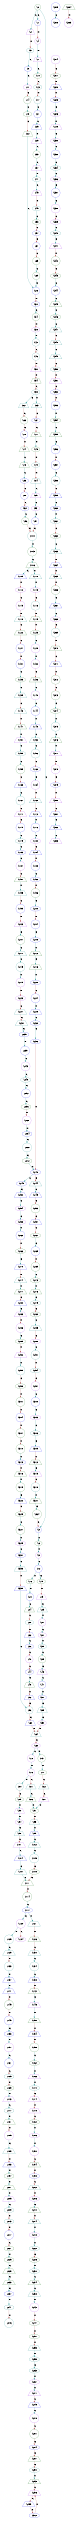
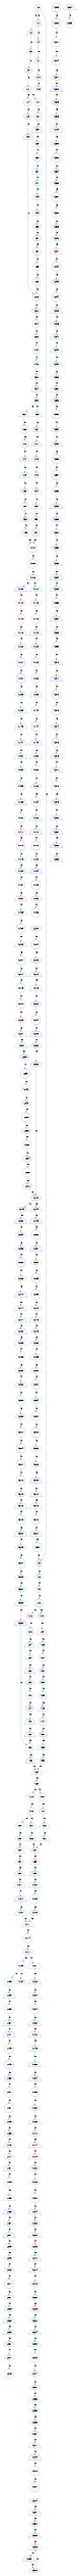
  strict digraph {
    node [color=darkgreen shape=trapezium]
    edge [color=teal]
    S0 [shape=circle]
    S1 [color=blue shape=circle]
    S2 [color=purple]
    S3 [color=blue shape=circle]
    S4 [color=purple shape=circle]
    S5 [color=teal shape=octagon]
    S6 [shape=octagon]
    S7 [color=purple]
    S8 [color=blue shape=octagon]
    S9 [color=purple shape=circle]
    S10 [shape=octagon]
    S11 [color=purple shape=octagon]
    S12 [color=blue shape=circle]
    S13 [color=teal shape=octagon]
    S14 [shape=circle]
    S15 [shape=octagon]
    S16 [shape=octagon]
    S17 [color=teal shape=circle]
    S18 [shape=octagon]
    S19 [color=purple]
    S20 [color=blue shape=circle]
    S21 [color=blue shape=circle]
    S22
    S23 [color=teal]
    S24
    S25 [color=blue]
    S26 [color=blue shape=circle]
    S27 [color=purple shape=circle]
    S28 [color=teal shape=octagon]
    S29 [color=purple]
    S30 [color=blue shape=octagon]
    S31 [color=purple shape=octagon]
    S32 [color=blue]
    S33 [shape=circle]
    S34 [shape=circle]
    S35 [color=teal shape=octagon]
    S36 [color=blue shape=octagon]
    S37 [color=purple]
    S38 [color=purple shape=octagon]
    S39 [shape=circle]
    S40 [color=purple shape=circle]
    S41 [color=teal shape=octagon]
    S42 [color=teal shape=circle]
    S43 [color=purple]
    S44 [color=blue shape=octagon]
    S45 [color=purple]
    S46 [color=teal shape=circle]
    S47 [color=blue shape=circle]
    S48
    S49 [color=teal shape=octagon]
    S50 [color=purple]
    S51 [color=blue shape=octagon]
    S52 [color=blue]
    S53 [shape=octagon]
    S54
    S55 [color=teal]
    S56 [color=teal shape=circle]
    S57 [color=blue shape=octagon]
    S58 [color=teal shape=octagon]
    S59 [color=purple shape=octagon]
    S60 [color=blue]
    S61 [color=blue shape=circle]
    S62 [color=teal]
    S63 [color=teal]
    S64 [color=teal]
    S65 [shape=circle]
    S66 [shape=circle]
    S67 [color=blue shape=octagon]
    S68 [color=purple shape=octagon]
    S69 [shape=circle]
    S70 [color=blue shape=circle]
    S71
    S72 [color=purple shape=circle]
    S73 [shape=circle]
    S74
    S75 [shape=octagon]
    S76 [color=purple shape=circle]
    S77 [shape=octagon]
    S78
    S79 [color=teal shape=octagon]
    S80 [color=teal shape=circle]
    S81 [color=teal]
    S82 [color=teal]
    S83 [color=blue shape=octagon]
    S84 [color=teal]
    S85 [shape=octagon]
    S86
    S87 [color=purple]
    S88 [color=blue shape=circle]
    S89 [color=purple]
    S90 [color=purple]
    S91 [shape=octagon]
    S92 [color=blue shape=octagon]
    S93 [color=purple shape=octagon]
    S94 [color=purple shape=octagon]
    S95 [color=teal]
    S96 [shape=circle]
    S97 [color=blue shape=circle]
    S98 [color=teal]
    S99 [color=blue]
    S100 [color=teal shape=circle]
    S101 [color=purple]
    S102 [color=teal]
    S103 [shape=circle]
    S104 [color=blue]
    S105 [color=teal shape=circle]
    S106
    S107 [color=teal]
    S108 [shape=octagon]
    S109 [color=blue]
    S110 [color=teal]
    S111
    S112 [color=purple shape=octagon]
    S113 [color=purple shape=octagon]
    S114 [shape=circle]
    S115 [color=purple shape=circle]
    S116 [color=teal shape=circle]
    S117 [color=blue shape=octagon]
    S118 [color=teal]
    S119
    S120 [color=purple shape=circle]
    S121 [color=teal]
    S122
    S123 [shape=octagon]
    S124 [color=purple shape=octagon]
    S125 [color=teal shape=circle]
    S126
    S127 [color=blue shape=circle]
    S128 [color=purple shape=circle]
    S129 [color=teal]
    S130 [color=teal]
    S131 [color=blue shape=circle]
    S132 [color=purple shape=circle]
    S133 [color=teal shape=circle]
    S134 [color=teal shape=circle]
    S135 [shape=octagon]
    S136
    S137 [color=blue]
    S138 [color=blue]
    S139 [color=teal]
    S140 [color=purple shape=circle]
    S141 [color=blue]
    S142
    S143 [color=teal]
    S144 [color=blue shape=circle]
    S145 [shape=circle]
    S146 [color=purple]
    S147
    S148 [color=blue]
    S149 [color=blue shape=circle]
    S150
    S151 [color=purple]
    S152 [color=teal]
    S153 [color=blue shape=octagon]
    S154 [color=blue]
    S155 [color=teal shape=octagon]
    S156 [color=teal shape=circle]
    S157 [color=purple shape=circle]
    S158 [shape=circle]
    S159 [shape=circle]
    S160 [color=blue shape=octagon]
    S161 [color=blue shape=circle]
    S162 [shape=octagon]
    S163 [color=blue]
    S164 [color=purple shape=circle]
    S165 [color=teal shape=octagon]
    S166 [color=purple]
    S167 [color=teal shape=circle]
    S168 [color=teal]
    S169 [shape=octagon]
    S170 [color=teal shape=octagon]
    S171 [color=purple]
    S172 [color=blue]
    S173 [color=purple]
    S174 [color=purple]
    S175 [color=blue shape=circle]
    S176 [color=blue shape=circle]
    S177 [color=teal shape=octagon]
    S178 [color=purple]
    S179 [color=teal shape=octagon]
    S180 [color=purple shape=octagon]
    S181
    S182 [shape=octagon]
    S183 [color=blue shape=octagon]
    S184 [color=blue]
    S185 [color=purple shape=circle]
    S186 [color=purple shape=octagon]
    S187 [color=purple shape=circle]
    S188 [color=blue shape=circle]
    S189 [color=teal]
    S190 [color=purple shape=circle]
    S191
    S192 [color=blue shape=octagon]
    S193 [color=blue]
    S194
    S195 [color=teal]
    S196 [shape=circle]
    S197 [shape=octagon]
    S198 [color=blue shape=octagon]
    S199 [color=blue shape=circle]
    S200 [color=blue shape=octagon]
    S201
    S202 [color=teal]
    S203 [color=purple]
    S204 [color=blue shape=circle]
    S205 [color=purple]
    S206 [color=purple shape=octagon]
    S207 [shape=circle]
    S208 [color=blue shape=octagon]
    S209 [color=teal shape=octagon]
    S210
    S211 [color=teal]
    S212
    S213 [color=teal shape=octagon]
    S214 [color=teal]
    S215 [color=teal shape=circle]
    S216
    S217 [color=blue shape=circle]
    S218 [color=purple shape=octagon]
    S219 [color=purple shape=circle]
    S220 [color=blue shape=octagon]
    S221 [shape=octagon]
    S222 [color=teal shape=octagon]
    S223 [color=purple shape=octagon]
    S224 [color=blue shape=circle]
    S225 [shape=octagon]
    S226 [shape=octagon]
    S227 [color=teal]
    S228 [color=blue]
    S229
    S230 [color=teal shape=octagon]
    S231 [color=teal]
    S232 [color=blue shape=octagon]
    S233
    S234
    S235 [color=blue shape=octagon]
    S236 [color=blue shape=octagon]
    S237 [color=blue shape=octagon]
    S238 [color=teal]
    S239 [color=blue shape=circle]
    S240 [color=blue shape=octagon]
    S241 [color=teal shape=octagon]
    S242 [color=purple shape=circle]
    S243 [color=purple shape=circle]
    S244 [color=teal]
    S245 [color=blue shape=octagon]
    S246 [color=teal shape=circle]
    S247 [shape=octagon]
    S248 [color=teal shape=octagon]
    S249 [color=blue]
    S250 [color=blue]
    S251 [shape=octagon]
    S252 [color=blue shape=circle]
    S253 [shape=circle]
    S254 [color=purple shape=octagon]
    S255 [color=teal]
    S256 [shape=octagon]
    S257 [color=blue]
    S258 [color=purple shape=octagon]
    S259 [color=teal shape=octagon]
    S260 [color=purple shape=circle]
    S261 [shape=octagon]
    S262 [color=blue shape=circle]
    S263 [color=teal shape=octagon]
    S264 [color=blue shape=octagon]
    S265 [color=blue shape=circle]
    S266 [shape=octagon]
    S267 [color=purple shape=octagon]
    S268 [color=teal shape=circle]
    S269 [shape=circle]
    S270 [color=blue]
    S271 [color=purple]
    S272 [shape=octagon]
    S273 [shape=octagon]
    S274 [color=teal]
    S275 [color=blue]
    S276
    S277
    S278 [color=purple shape=circle]
    S279 [color=teal shape=octagon]
    S280 [color=blue]
    S281 [shape=circle]
    S282 [shape=octagon]
    S283 [color=purple]
    S284 [color=blue shape=octagon]
    S285 [color=teal]
    S286 [color=purple shape=circle]
    S287
    S288 [color=purple shape=octagon]
    S289 [shape=octagon]
    S290 [color=teal shape=octagon]
    S291 [color=teal shape=circle]
    S292 [color=purple]
    S293
    S294 [color=teal shape=octagon]
    S295 [color=teal shape=circle]
    S296 [color=purple]
    S297 [color=purple shape=circle]
    S298 [shape=octagon]
    S299 [color=blue]
    S300 [color=blue shape=circle]
    S301 [shape=circle]
    S302 [color=blue shape=octagon]
    S303 [color=purple shape=octagon]
    S304 [color=blue shape=circle]
    S306 [color=teal shape=octagon]
    S307 [shape=circle]
    S305 [color=blue shape=circle]
    S308 [color=blue shape=circle]
    S309 [color=blue]
    S310 [shape=circle]
+   S311 [color=teal shape=circle]
    S312
    S313 [color=blue shape=octagon]
    S314 [color=purple shape=circle]
    S315 [color=purple]
    S316
    S317 [shape=octagon]
    S318 [color=teal shape=circle]
    S319 [shape=circle]
    S320 [color=blue]
    S321
    S322 [color=blue]
    S323 [color=blue shape=octagon]
    S324 [shape=circle]
    S325 [shape=octagon]
    S326 [color=purple shape=octagon]
    S327 [shape=circle]
    n329 [color=purple label=S728]
    S329 [color=purple shape=octagon]
    S330 [color=purple shape=octagon]
    S331 [color=blue shape=octagon]
    S332 [color=blue shape=circle]
    S333 [color=teal]
    S334 [color=teal shape=octagon]
    S335 [color=blue]
    S336 [color=purple shape=octagon]
    S337 [color=blue shape=circle]
    S338 [color=purple shape=circle]
    S339 [color=purple shape=octagon]
    S340 [color=teal shape=octagon]
    S341 [color=purple]
    S342 [shape=circle]
    S343 [shape=octagon]
    S344 [color=blue shape=circle]
    S345
    S346 [shape=octagon]
    S347 [color=teal]
    S348 [color=teal]
    S349 [color=teal]
    S350 [color=teal shape=octagon]
    S351 [color=purple]
    S352 [color=blue shape=octagon]
    S353 [color=blue shape=circle]
    S354 [shape=octagon]
    S355
    S356 [color=blue shape=circle]
    S357 [color=blue shape=circle]
    S358 [color=teal shape=circle]
    S359 [color=blue]
    S360 [color=blue shape=octagon]
    S361 [color=teal shape=octagon]
    S362 [shape=octagon]
    S363 [color=teal]
    S364 [color=blue]
    S365 [color=teal]
    S366 [shape=circle]
    S367 [color=blue]
    S368 [color=purple shape=octagon]
    S369 [color=teal shape=circle]
    S370
    S371 [color=blue]
    S372 [shape=circle]
    S373 [shape=circle]
    S374 [shape=octagon]
    S375 [color=teal shape=circle]
    S376
    S377 [color=purple]
    S378 [color=purple shape=circle]
    S379 [color=blue shape=octagon]
    S380 [color=purple]
    S381 [color=blue]
    S382 [color=blue]
    S383 [color=purple]
    S385 [color=purple shape=circle]
    S384
    S0 -> S1 [label=C]
    S0 -> S2 [label=C]
    S0 -> S3 [label=C]
    S1 -> S4 [color=brown label=A]
    S2 -> S5 [color=brown label=T]
    S3 -> S6 [label=T]
    S4 -> S7 [label=A]
    S5 -> S8 [label=C]
    S6 -> S9 [label=A]
    S7 -> S10 [label=C]
    S8 -> S11 [label=G]
    S9 -> S12 [label=C]
    S10 -> S13 [color=brown label=G]
    S11 -> S14 [color=brown label=G]
    S12 -> S15 [label=G]
    S12 -> S16 [label=A]
-   S13 -> S17 [color=brown label=A]
+   S11 -> S17 [color=brown label=A]
    S14 -> S18 [label=C]
    S15 -> S19 [color=brown label=A]
    S16 -> S20 [label=A]
    S17 -> S21 [label=C]
    S18 -> S22 [color=brown label=C]
    S19 -> S23 [label=G]
    S20 -> S24 [label=C]
    S21 -> S25 [label=C]
    S22 -> S26 [label=G]
    S23 -> S27 [label=A]
    S24 -> S28 [color=brown label=C]
    S25 -> S29 [label=T]
    S26 -> S30 [color=brown label=A]
    S27 -> S31 [label=C]
    S28 -> S32 [color=brown label=A]
    S29 -> S33 [label=G]
    S30 -> S34 [label=C]
    S31 -> S35 [label=A]
    S32 -> S36 [label=C]
    S33 -> S37 [label=C]
    S34 -> S38 [color=brown label=A]
    S35 -> S39 [label=C]
    S36 -> S40 [color=brown label=C]
    S37 -> S41 [label=T]
    S38 -> S42 [label=T]
    S39 -> S43 [label=G]
    S40 -> S44 [color=brown label=C]
    S41 -> S45 [label=C]
    S42 -> S46 [color=brown label=C]
    S43 -> S47 [label=C]
    S44 -> S48 [label=G]
    S45 -> S49 [color=brown label=T]
    S46 -> S50 [color=brown label=A]
    S47 -> S51 [label=A]
    S48 -> S52 [color=brown label=A]
    S49 -> S53 [label=C]
    S50 -> S54 [color=brown label=T]
    S51 -> S55 [label=G]
    S52 -> S56 [color=brown label=G]
    S53 -> S57 [color=brown label=C]
    S54 -> S58 [color=brown label=C]
    S55 -> S59 [label=G]
    S56 -> S60 [color=brown label=G]
    S57 -> S61 [color=brown label=G]
    S58 -> S62 [label=G]
    S58 -> S63 [label=A]
    S59 -> S64 [color=brown label=T]
    S60 -> S64 [color=brown label=T]
    S61 -> S65 [color=brown label=C]
    S62 -> S66 [color=brown label=C]
    S63 -> S67 [color=brown label=C]
    S64 -> S68 [color=brown label=G]
    S65 -> S69 [label=C]
    S66 -> S70 [color=brown label=G]
    S67 -> S71 [color=brown label=G]
    S68 -> S72 [label=C]
    S68 -> S73 [label=T]
    S69 -> S26 [label=G]
    S70 -> S74 [color=brown label=T]
    S71 -> S75 [label=T]
    S72 -> S76 [label=A]
    S73 -> S77 [label=A]
    S74 -> S78 [label=C]
    S75 -> S79 [color=brown label=T]
    S76 -> S80 [label=T]
    S76 -> S81 [color=brown label=C]
    S77 -> S82 [color=brown label=C]
    S78 -> S83 [label=C]
    S79 -> S84 [color=brown label=A]
    S80 -> S85 [color=brown label=C]
    S81 -> S86 [label=C]
    S82 -> S87 [color=brown label=C]
    S83 -> S88 [color=brown label=G]
    S84 -> S89 [label=G]
    S85 -> S90 [label=T]
    S86 -> S91 [label=T]
    S87 -> S91 [label=T]
    S88 -> S92 [color=brown label=C]
    S89 -> S93 [label=C]
    S90 -> S94 [label=T]
    S91 -> S95 [color=brown label=T]
    S92 -> S96 [label=C]
    S93 -> S97 [label=C]
    S94 -> S98 [label=G]
    S95 -> S99 [label=T]
    S96 -> S100 [color=brown label=G]
    S97 -> S100 [color=brown label=G]
    S98 -> S101 [color=brown label=C]
    S99 -> S102 [label=C]
    S100 -> S103 [label=A]
    S101 -> S104 [label=C]
    S102 -> S105 [label=C]
    S103 -> S106 [label=C]
    S104 -> S107 [label=G]
    S105 -> S108 [color=brown label=G]
    S106 -> S109 [label=C]
    S106 -> S110 [label=A]
    S107 -> S111 [label=G]
    S108 -> S111 [color=brown label=G]
    S109 -> S112 [color=brown label=T]
    S110 -> S113 [label=A]
    S111 -> S114 [color=brown label=A]
    S112 -> S115 [color=brown label=C]
    S113 -> S116 [color=brown label=G]
    S114 -> S117 [label=C]
    S115 -> S118 [color=brown label=T]
    S116 -> S119 [color=brown label=T]
    S117 -> S120 [label=G]
    S117 -> S121 [label=A]
    S118 -> S122 [color=brown label=C]
    S119 -> S123 [color=brown label=A]
    S120 -> S124 [color=brown label=C]
    S120 -> S125 [label=T]
    S121 -> S126 [color=brown label=A]
    S122 -> S127 [color=brown label=G]
    S123 -> S128 [label=G]
    S125 -> S129 [label=C]
    S126 -> S130 [color=brown label=C]
    S127 -> S131 [color=brown label=T]
    S128 -> S132 [label=T]
    S129 -> S133 [color=brown label=T]
    S130 -> S134 [label=C]
    S131 -> S135 [label=C]
    S132 -> S136 [color=brown label=G]
    S133 -> S137 [label=T]
    S134 -> S138 [label=C]
    S135 -> S139 [label=C]
    S136 -> S140 [label=C]
    S137 -> S141 [label=T]
    S138 -> S142 [color=brown label=A]
    S139 -> S143 [color=brown label=C]
    S140 -> S144 [label=C]
    S141 -> S145 [color=brown label=T]
    S142 -> S146 [label=G]
    S143 -> S147 [color=brown label=T]
    S144 -> S148 [label=T]
    S145 -> S149 [color=brown label=T]
    S146 -> S150 [label=A]
    S147 -> S151 [label=A]
    S148 -> S152 [label=C]
    S149 -> S153 [label=G]
    S150 -> S154 [color=brown label=A]
    S151 -> S155 [label=C]
    S152 -> S156 [label=C]
    S153 -> S157 [label=T]
    S154 -> S158 [color=brown label=T]
    S155 -> S159 [label=G]
    S156 -> S160 [color=brown label=G]
    S157 -> S161 [label=C]
    S158 -> S162 [label=C]
    S159 -> S163 [color=brown label=C]
    S160 -> S164 [label=G]
    S161 -> S165 [color=brown label=C]
    S162 -> S166 [label=T]
    S163 -> S167 [label=C]
    S164 -> S168 [color=brown label=A]
    S165 -> S169 [color=brown label=T]
    S166 -> S170 [label=A]
    S167 -> S171 [color=brown label=G]
    S168 -> S172 [color=brown label=G]
    S169 -> S173 [label=A]
    S170 -> S174 [color=brown label=G]
    S171 -> S175 [color=brown label=G]
    S172 -> S176 [label=A]
    S173 -> S177 [label=C]
    S174 -> S178 [color=brown label=A]
    S175 -> S179 [label=C]
    S176 -> S180 [label=C]
    S177 -> S181 [label=T]
    S178 -> S182 [color=brown label=C]
    S179 -> S183 [label=C]
    S180 -> S184 [color=brown label=G]
    S181 -> S185 [color=brown label=A]
    S182 -> S186 [label=T]
    S183 -> S187 [label=C]
    S184 -> S188 [color=brown label=A]
    S185 -> S189 [label=G]
    S186 -> S190 [label=A]
    S187 -> S191 [color=brown label=C]
    S188 -> S192 [label=C]
    S189 -> S193 [color=brown label=A]
    S190 -> S194 [color=brown label=C]
    S191 -> S195 [label=T]
    S192 -> S196 [color=brown label=T]
    S193 -> S197 [label=A]
    S194 -> S198 [color=brown label=T]
    S195 -> S199 [color=brown label=C]
-   S196 -> S200 [label=G]
    S197 -> S201 [label=T]
    S198 -> S202 [color=brown label=C]
    S199 -> S203 [color=brown label=T]
    S200 -> S204 [color=brown label=T]
    S201 -> S205 [label=T]
    S202 -> S206 [color=brown label=A]
    S203 -> S207 [label=G]
    S204 -> S208 [label=G]
    S205 -> S209 [label=G]
    S206 -> S210 [label=G]
    S207 -> S211 [label=C]
    S208 -> S212 [label=A]
    S209 -> S213 [color=brown label=T]
    S210 -> S214 [color=brown label=T]
    S211 -> S215 [label=C]
    S212 -> S216 [label=G]
    S213 -> S217 [color=brown label=T]
    S214 -> S218 [label=T]
    S215 -> S219 [label=A]
    S216 -> S220 [label=A]
    S217 -> S221 [color=brown label=C]
    S218 -> S222 [label=T]
    S219 -> S223 [color=brown label=T]
    S220 -> S224 [color=brown label=G]
    S221 -> S225 [label=A]
    S222 -> S226 [color=brown label=G]
    S223 -> S227 [color=brown label=C]
    S224 -> S228 [label=A]
    S225 -> S229 [label=G]
    S226 -> S230 [label=A]
    S227 -> S231 [color=brown label=G]
    S228 -> S232 [label=G]
    S229 -> S233 [label=G]
    S230 -> S234 [label=C]
    S231 -> S235 [label=G]
    S232 -> S236 [label=G]
    S233 -> S237 [label=G]
    S234 -> S238 [label=C]
    S235 -> S239 [label=T]
    S236 -> S240 [color=brown label=A]
    S237 -> S241 [label=T]
    S238 -> S242 [label=T]
    S239 -> S243 [label=C]
    S240 -> S244 [color=brown label=G]
    S240 -> S245 [label=C]
    S241 -> S246 [color=brown label=A]
    S242 -> S247 [color=brown label=A]
    S243 -> S248 [label=C]
    S244 -> S249 [label=C]
    S245 -> S250 [label=G]
    S247 -> S251 [color=brown label=T]
    S248 -> S252 [label=G]
    S249 -> S253 [color=brown label=G]
    S250 -> S254 [label=C]
    S251 -> S255 [color=brown label=A]
    S252 -> S256 [label=C]
    S253 -> S257 [color=brown label=G]
    S254 -> S258 [label=G]
    S255 -> S259 [label=A]
    S256 -> S260 [color=brown label=A]
    S257 -> S261 [color=brown label=C]
    S258 -> S262 [label=T]
    S259 -> S263 [label=G]
    S260 -> S264 [label=A]
    S261 -> S265 [label=G]
    S262 -> S266 [color=brown label=A]
    S263 -> S267 [label=T]
    S264 -> S268 [label=G]
    S265 -> S269 [color=brown label=A]
    S266 -> S270 [label=G]
    S267 -> S271 [label=A]
    S268 -> S272 [label=G]
    S269 -> S273 [label=G]
    S270 -> S274 [color=brown label=A]
    S271 -> S275 [color=brown label=C]
    S272 -> S240 [label=A]
    S273 -> S276 [label=A]
    S274 -> S277 [label=A]
    S275 -> S278 [label=C]
    S276 -> S279 [label=G]
    S277 -> S280 [color=brown label=G]
    S278 -> S281 [color=brown label=C]
    S279 -> S282 [color=brown label=G]
    S280 -> S283 [label=G]
-   S281 -> S284 [color=brown label=G]
    S282 -> S285 [label=C]
    S283 -> S286 [color=brown label=A]
    S284 -> S287 [color=brown label=G]
    S285 -> S288 [color=brown label=G]
    S286 -> S289 [label=G]
    S287 -> S290 [color=brown label=G]
    S288 -> S291 [label=C]
    S289 -> S292 [color=brown label=A]
    S290 -> S293 [label=T]
    S291 -> S294 [color=brown label=A]
    S292 -> S295 [label=T]
    S293 -> S296 [color=brown label=C]
    S294 -> S297 [color=brown label=G]
    S295 -> S298 [color=brown label=G]
    S296 -> S299 [color=brown label=C]
    S297 -> S300 [label=C]
    S298 -> S301 [color=brown label=T]
    S299 -> S302 [color=brown label=T]
    S300 -> S303 [label=G]
    S301 -> S304 [color=brown label=T]
    S302 -> S296 [color=brown label=A]
    S303 -> S306 [label=C]
    S304 -> S307 [color=brown label=A]
    S306 -> S309 [label=G]
    S307 -> S310 [color=brown label=T]
    S305 -> S308 [label=C]
+   S308 -> S311 [color=brown label=A]
    S309 -> S312 [color=brown label=A]
    S310 -> S313 [label=A]
+   S311 -> S314 [color=brown label=T]
    S312 -> S315 [label=G]
    S313 -> S316 [color=brown label=A]
    S314 -> S317 [color=brown label=G]
    S315 -> S318 [color=brown label=C]
    S316 -> S319 [label=T]
    S317 -> S320 [color=brown label=A]
    S318 -> S321 [label=T]
    S319 -> S322 [label=G]
    S320 -> S323 [color=brown label=A]
    S321 -> S324 [label=G]
    S322 -> S325 [color=brown label=C]
    S323 -> S326 [label=G]
    S324 -> S3 [color=brown label=C]
    S325 -> S327 [label=C]
    S326 -> n329 [label=T]
    S327 -> S329 [label=A]
    n329 -> S330 [label=G]
    S329 -> S331 [label=C]
    S330 -> S332 [label=C]
    S331 -> S333 [label=G]
    S332 -> S334 [label=C]
    S333 -> S335 [color=brown label=A]
    S334 -> S336 [label=G]
    S335 -> S56 [label=G]
    S336 -> S337 [label=G]
    S337 -> S338 [label=G]
    S338 -> S339 [color=brown label=C]
    S339 -> S340 [label=G]
    S340 -> S341 [label=G]
    S341 -> S342 [color=brown label=A]
    S342 -> S343 [color=brown label=G]
    S343 -> S344 [label=C]
    S344 -> S345 [label=C]
    S345 -> S346 [label=C]
    S346 -> S347 [label=C]
    S347 -> S348 [color=brown label=C]
    S348 -> S349 [label=G]
    S349 -> S350 [color=brown label=C]
    S350 -> S351 [color=brown label=T]
    S351 -> S352 [color=brown label=C]
    S352 -> S353 [color=brown label=T]
    S353 -> S354 [label=T]
    S354 -> S355 [label=C]
    S355 -> S356 [label=G]
    S356 -> S357 [color=brown label=A]
    S357 -> S358 [label=C]
    S358 -> S359 [color=brown label=G]
    S359 -> S360 [label=G]
    S360 -> S361 [label=A]
    S361 -> S362 [color=brown label=C]
    S362 -> S363 [label=C]
    S363 -> S364 [color=brown label=T]
    S364 -> S365 [color=brown label=T]
    S365 -> S366 [color=brown label=A]
    S366 -> S367 [label=G]
    S367 -> S368 [label=C]
    S368 -> S369 [color=brown label=G]
    S369 -> S370 [color=brown label=A]
    S370 -> S371 [color=brown label=C]
    S371 -> S372 [color=brown label=A]
    S372 -> S373 [color=brown label=G]
    S373 -> S374 [label=G]
    S374 -> S375 [label=T]
    S375 -> S376 [label=C]
    S376 -> S377 [label=T]
    S377 -> S378 [color=brown label=A]
    S378 -> S379 [color=brown label=G]
    S379 -> S380 [color=brown label=A]
    S380 -> S381 [color=brown label=C]
    S381 -> S382 [label=G]
    S382 -> S383 [label=G]
    S384 -> S385 [color=brown label=A]
  }
